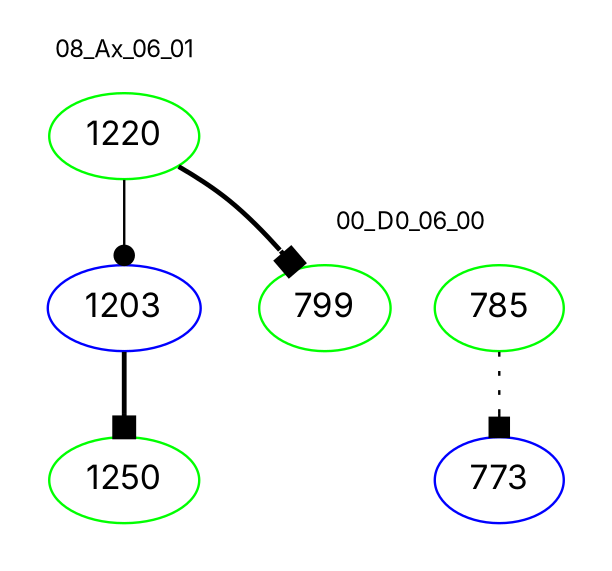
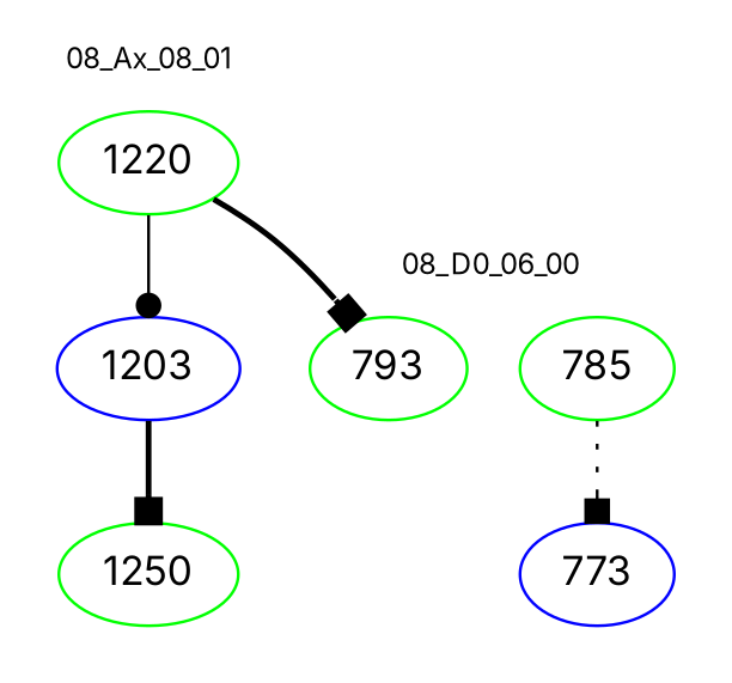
  digraph {
    fontname=Inter
    node [color=green fontname=Inter]
    edge [arrowhead=box color=black fontname=Inter style=bold]
    n1 [label=1220]
    n2 [color=blue label=1203]
    n3 [label=1250]
    n4 [label=785]
    n5 [color=blue label=773]
-   n6 [label=799]
+   n6 [label=793]
    subgraph cluster_1 {
      color=white
      fontsize=10
-     label="08_Ax_06_01"
+     label="08_Ax_08_01"
      n1
      n2
      n3
    }
    subgraph cluster_2 {
      color=white
      fontsize=10
-     label="00_D0_06_00"
+     label="08_D0_06_00"
      n4
      n5
      n6
    }
    n1 -> n2 [arrowhead=dot style=solid]
    n1 -> n6
    n2 -> n3
    n4 -> n5 [style=dotted]
  }
